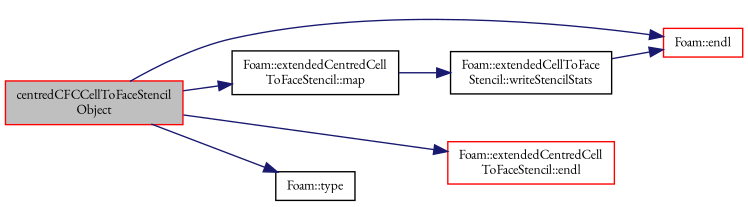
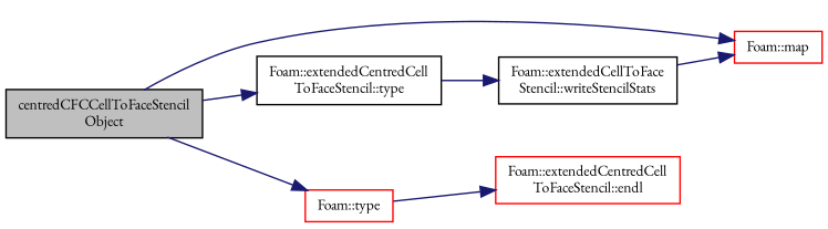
  digraph {
    fontname="EB Garamond"
    rankdir=LR
    node [color=black fontname="EB Garamond" fontsize=10 shape=record]
    edge [color=midnightblue fontname="EB Garamond" fontsize=10 labelfontname=FreeSans labelfontsize=10 style=solid]
-   n1 [color=red fillcolor=grey75 fontcolor=black height=0.2 label="centredCFCCellToFaceStencil\lObject" style=filled width=0.4]
-   n2 [color=red height=0.2 label="Foam::endl" width=0.4]
-   n3 [height=0.2 label="Foam::extendedCentredCell\lToFaceStencil::map" width=0.4]
+   n1 [fillcolor=grey75 fontcolor=black height=0.2 label="centredCFCCellToFaceStencil\lObject" style=filled width=0.4]
+   n2 [color=red height=0.2 label="Foam::map" width=0.4]
+   n3 [height=0.2 label="Foam::extendedCentredCell\lToFaceStencil::type" width=0.4]
    n4 [color=red height=0.2 label="Foam::extendedCentredCell\lToFaceStencil::endl" width=0.4]
-   n5 [height=0.2 label="Foam::type" width=0.4]
+   n5 [color=red height=0.2 label="Foam::type" width=0.4]
    n6 [height=0.2 label="Foam::extendedCellToFace\lStencil::writeStencilStats" width=0.4]
    n1 -> n2
    n1 -> n3
-   n1 -> n4
+   n5 -> n4
    n1 -> n5
    n3 -> n6
    n6 -> n2
  }
